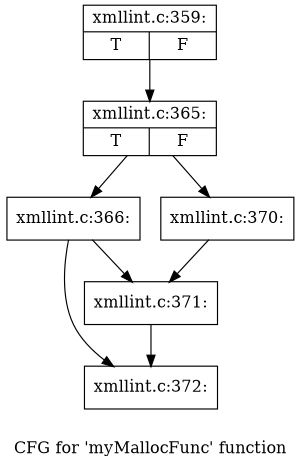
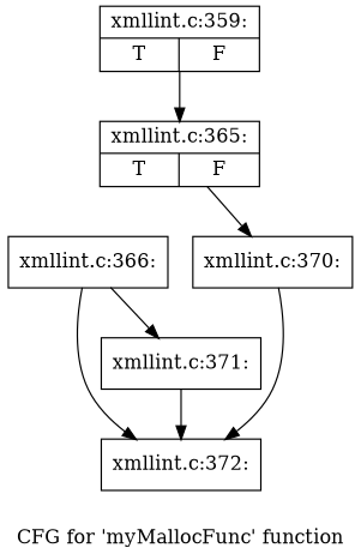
  digraph {
    label="CFG for 'myMallocFunc' function"
    node [shape=record]
    n1 [label="{xmllint.c:359:|{<s0>T|<s1>F}}"]
    n2 [label="{xmllint.c:365:|{<s0>T|<s1>F}}"]
    n3 [label="{xmllint.c:366:}"]
    n4 [label="{xmllint.c:370:}"]
    n5 [label="{xmllint.c:371:}"]
    n6 [label="{xmllint.c:372:}"]
    n1 -> n2
-   n2 -> n3
    n2 -> n4
    n3 -> n5
    n3 -> n6
-   n4 -> n5
+   n4 -> n6
    n5 -> n6
  }
